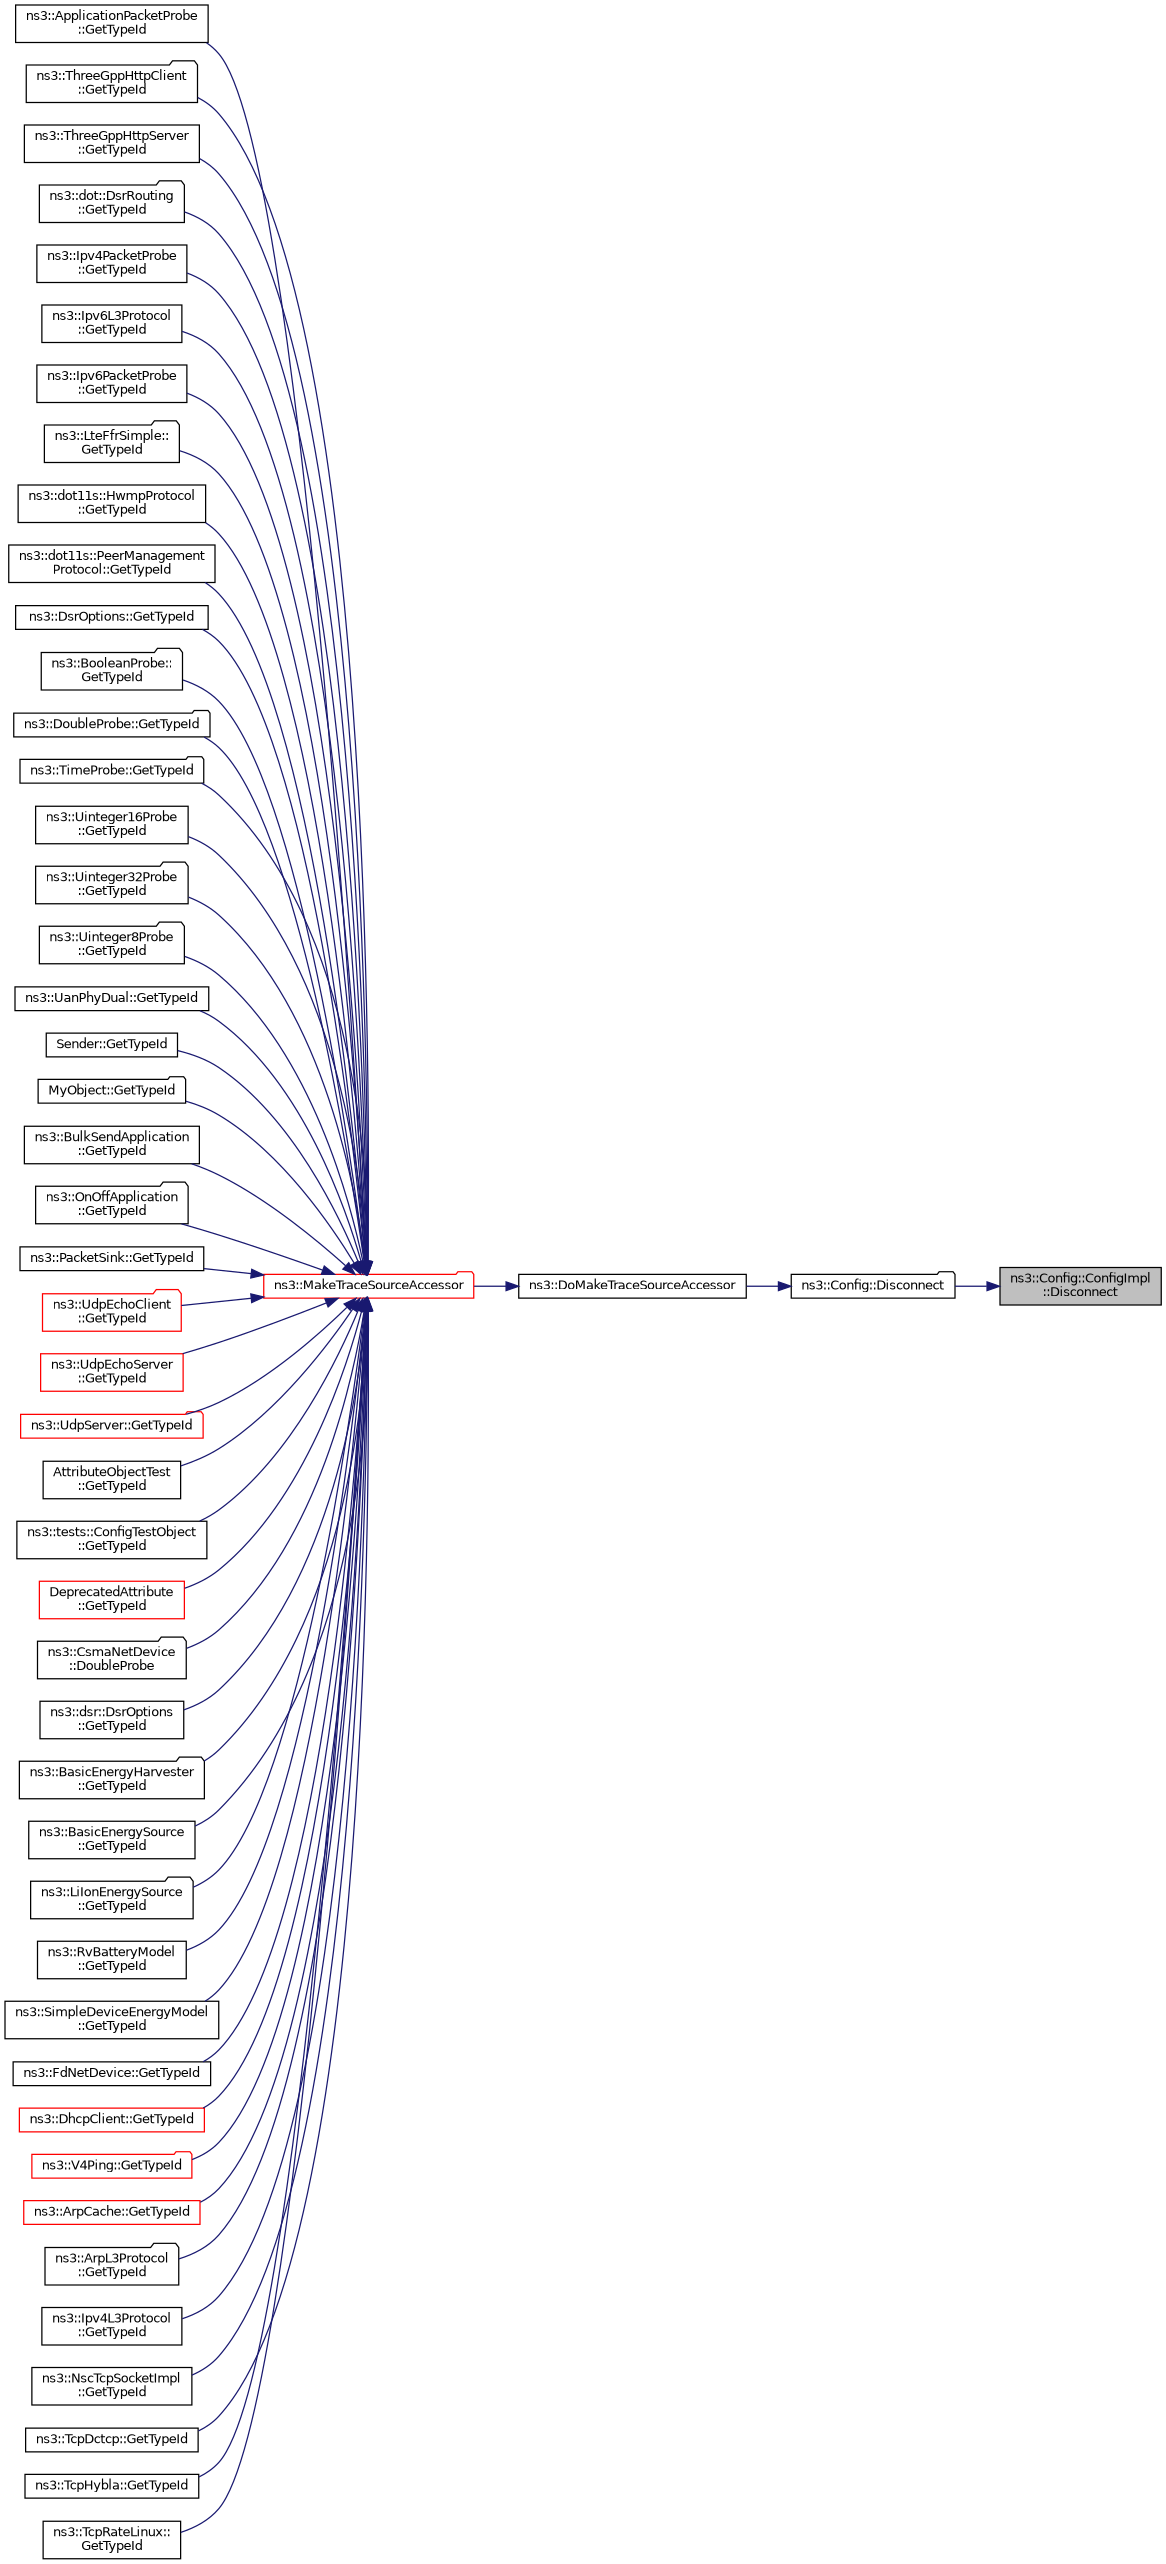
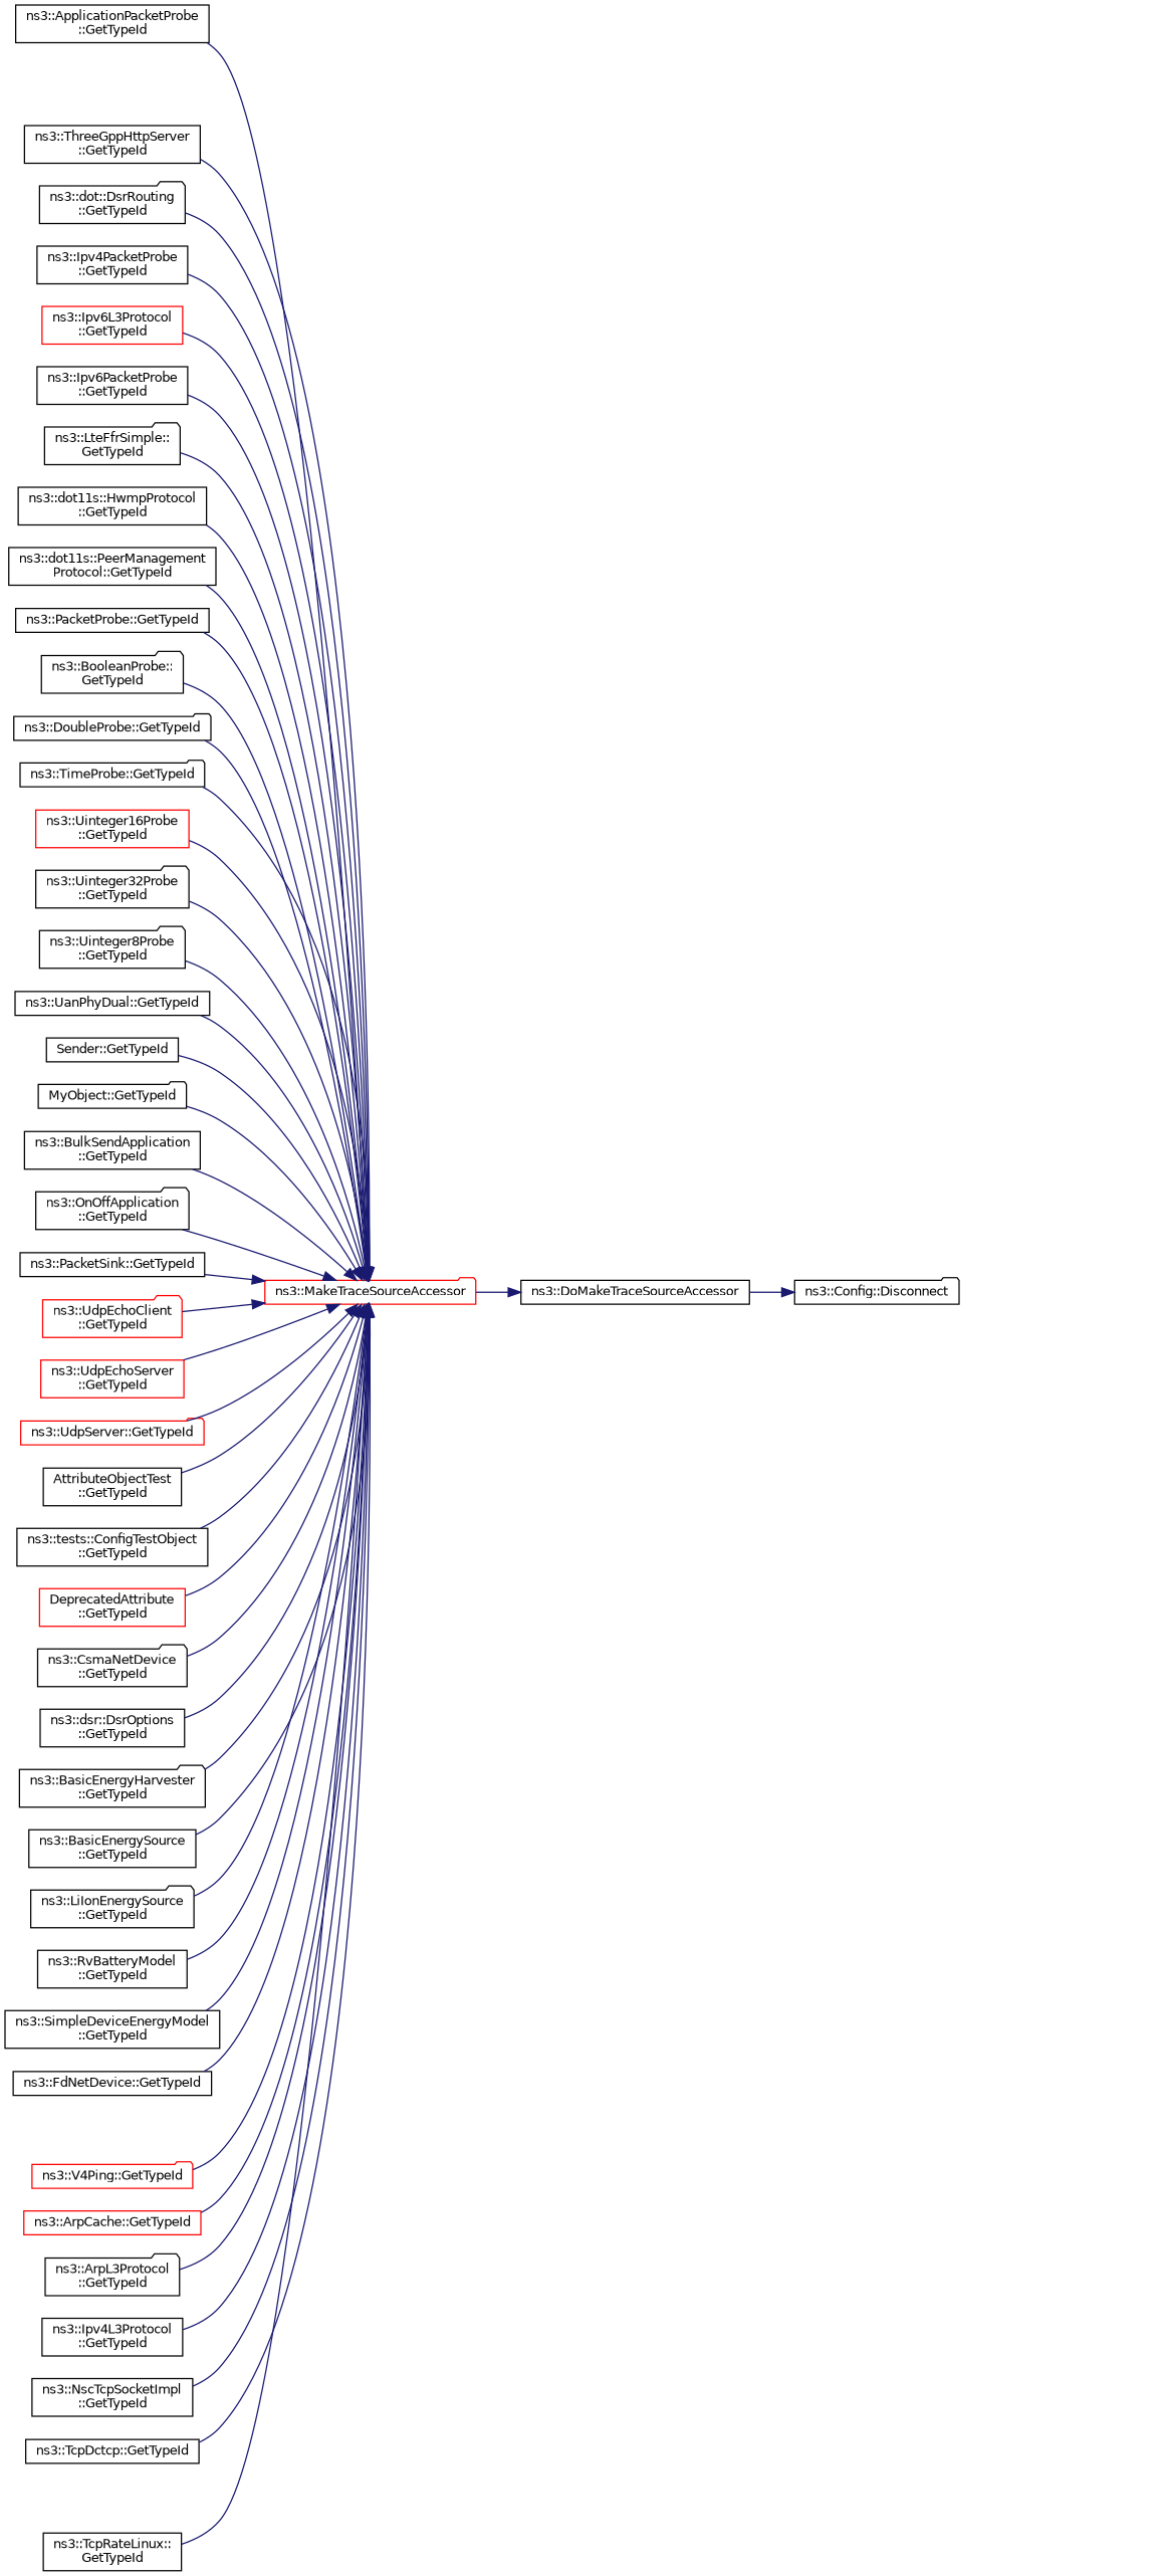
  digraph {
    rankdir=RL
    node [color=black fillcolor=white fontname=Helvetica fontsize=10 shape=box style=filled]
    edge [color=midnightblue dir=back fontname=Helvetica fontsize=10 labelfontname=Helvetica labelfontsize=10 style=solid]
-   n1 [fillcolor=grey75 fontcolor=black height=0.2 label="ns3::Config::ConfigImpl\l::Disconnect" width=0.4]
    n2 [height=0.2 label="ns3::Config::Disconnect" shape=folder width=0.4]
    n3 [height=0.2 label="ns3::DoMakeTraceSourceAccessor" width=0.4]
    n4 [color=red height=0.2 label="ns3::MakeTraceSourceAccessor" shape=folder width=0.4]
    n5 [height=0.2 label="ns3::ApplicationPacketProbe\l::GetTypeId" width=0.4]
-   n6 [height=0.2 label="ns3::ThreeGppHttpClient\l::GetTypeId" shape=folder width=0.4]
    n7 [height=0.2 label="ns3::ThreeGppHttpServer\l::GetTypeId" width=0.4]
    n8 [height=0.2 label="ns3::dot::DsrRouting\l::GetTypeId" shape=folder width=0.4]
    n9 [height=0.2 label="ns3::Ipv4PacketProbe\l::GetTypeId" width=0.4]
-   n10 [height=0.2 label="ns3::Ipv6L3Protocol\l::GetTypeId" width=0.4]
+   n10 [color=red height=0.2 label="ns3::Ipv6L3Protocol\l::GetTypeId" width=0.4]
    n11 [height=0.2 label="ns3::Ipv6PacketProbe\l::GetTypeId" width=0.4]
    n12 [height=0.2 label="ns3::LteFfrSimple::\lGetTypeId" shape=folder width=0.4]
    n13 [height=0.2 label="ns3::dot11s::HwmpProtocol\l::GetTypeId" width=0.4]
    n14 [height=0.2 label="ns3::dot11s::PeerManagement\lProtocol::GetTypeId" width=0.4]
-   n15 [height=0.2 label="ns3::DsrOptions::GetTypeId" width=0.4]
+   n15 [height=0.2 label="ns3::PacketProbe::GetTypeId" width=0.4]
    n16 [height=0.2 label="ns3::BooleanProbe::\lGetTypeId" shape=folder width=0.4]
    n17 [height=0.2 label="ns3::DoubleProbe::GetTypeId" shape=folder width=0.4]
    n18 [height=0.2 label="ns3::TimeProbe::GetTypeId" shape=folder width=0.4]
-   n19 [height=0.2 label="ns3::Uinteger16Probe\l::GetTypeId" width=0.4]
+   n19 [color=red height=0.2 label="ns3::Uinteger16Probe\l::GetTypeId" width=0.4]
    n20 [height=0.2 label="ns3::Uinteger32Probe\l::GetTypeId" shape=folder width=0.4]
    n21 [height=0.2 label="ns3::Uinteger8Probe\l::GetTypeId" shape=folder width=0.4]
    n22 [height=0.2 label="ns3::UanPhyDual::GetTypeId" width=0.4]
    n23 [height=0.2 label="Sender::GetTypeId" width=0.4]
    n24 [height=0.2 label="MyObject::GetTypeId" shape=folder width=0.4]
    n25 [height=0.2 label="ns3::BulkSendApplication\l::GetTypeId" width=0.4]
    n26 [height=0.2 label="ns3::OnOffApplication\l::GetTypeId" shape=folder width=0.4]
    n27 [height=0.2 label="ns3::PacketSink::GetTypeId" width=0.4]
    n28 [color=red height=0.2 label="ns3::UdpEchoClient\l::GetTypeId" shape=folder width=0.4]
    n29 [color=red height=0.2 label="ns3::UdpEchoServer\l::GetTypeId" width=0.4]
    n30 [color=red height=0.2 label="ns3::UdpServer::GetTypeId" shape=folder width=0.4]
    n31 [height=0.2 label="AttributeObjectTest\l::GetTypeId" width=0.4]
    n32 [height=0.2 label="ns3::tests::ConfigTestObject\l::GetTypeId" width=0.4]
    n33 [color=red height=0.2 label="DeprecatedAttribute\l::GetTypeId" width=0.4]
-   n34 [height=0.2 label="ns3::CsmaNetDevice\l::DoubleProbe" shape=folder width=0.4]
+   n34 [height=0.2 label="ns3::CsmaNetDevice\l::GetTypeId" shape=folder width=0.4]
    n35 [height=0.2 label="ns3::dsr::DsrOptions\l::GetTypeId" width=0.4]
    n36 [height=0.2 label="ns3::BasicEnergyHarvester\l::GetTypeId" shape=folder width=0.4]
    n37 [height=0.2 label="ns3::BasicEnergySource\l::GetTypeId" width=0.4]
    n38 [height=0.2 label="ns3::LiIonEnergySource\l::GetTypeId" shape=folder width=0.4]
    n39 [height=0.2 label="ns3::RvBatteryModel\l::GetTypeId" width=0.4]
    n40 [height=0.2 label="ns3::SimpleDeviceEnergyModel\l::GetTypeId" width=0.4]
    n41 [height=0.2 label="ns3::FdNetDevice::GetTypeId" width=0.4]
-   n42 [color=red height=0.2 label="ns3::DhcpClient::GetTypeId" width=0.4]
    n43 [color=red height=0.2 label="ns3::V4Ping::GetTypeId" shape=folder width=0.4]
    n44 [color=red height=0.2 label="ns3::ArpCache::GetTypeId" width=0.4]
    n45 [height=0.2 label="ns3::ArpL3Protocol\l::GetTypeId" shape=folder width=0.4]
    n46 [height=0.2 label="ns3::Ipv4L3Protocol\l::GetTypeId" width=0.4]
    n47 [height=0.2 label="ns3::NscTcpSocketImpl\l::GetTypeId" width=0.4]
    n48 [height=0.2 label="ns3::TcpDctcp::GetTypeId" width=0.4]
-   n49 [height=0.2 label="ns3::TcpHybla::GetTypeId" width=0.4]
    n50 [height=0.2 label="ns3::TcpRateLinux::\lGetTypeId" width=0.4]
-   n1 -> n2
    n2 -> n3
    n3 -> n4
    n4 -> n5
-   n4 -> n6
    n4 -> n7
    n4 -> n8
    n4 -> n9
    n4 -> n10
    n4 -> n11
    n4 -> n12
    n4 -> n13
    n4 -> n14
    n4 -> n15
    n4 -> n16
    n4 -> n17
    n4 -> n18
    n4 -> n19
    n4 -> n20
    n4 -> n21
    n4 -> n22
    n4 -> n23
    n4 -> n24
    n4 -> n25
    n4 -> n26
    n4 -> n27
    n4 -> n28
    n4 -> n29
    n4 -> n30
    n4 -> n31
    n4 -> n32
    n4 -> n33
    n4 -> n34
    n4 -> n35
    n4 -> n36
    n4 -> n37
    n4 -> n38
    n4 -> n39
    n4 -> n40
    n4 -> n41
-   n4 -> n42
    n4 -> n43
    n4 -> n44
    n4 -> n45
    n4 -> n46
    n4 -> n47
    n4 -> n48
-   n4 -> n49
    n4 -> n50
  }
